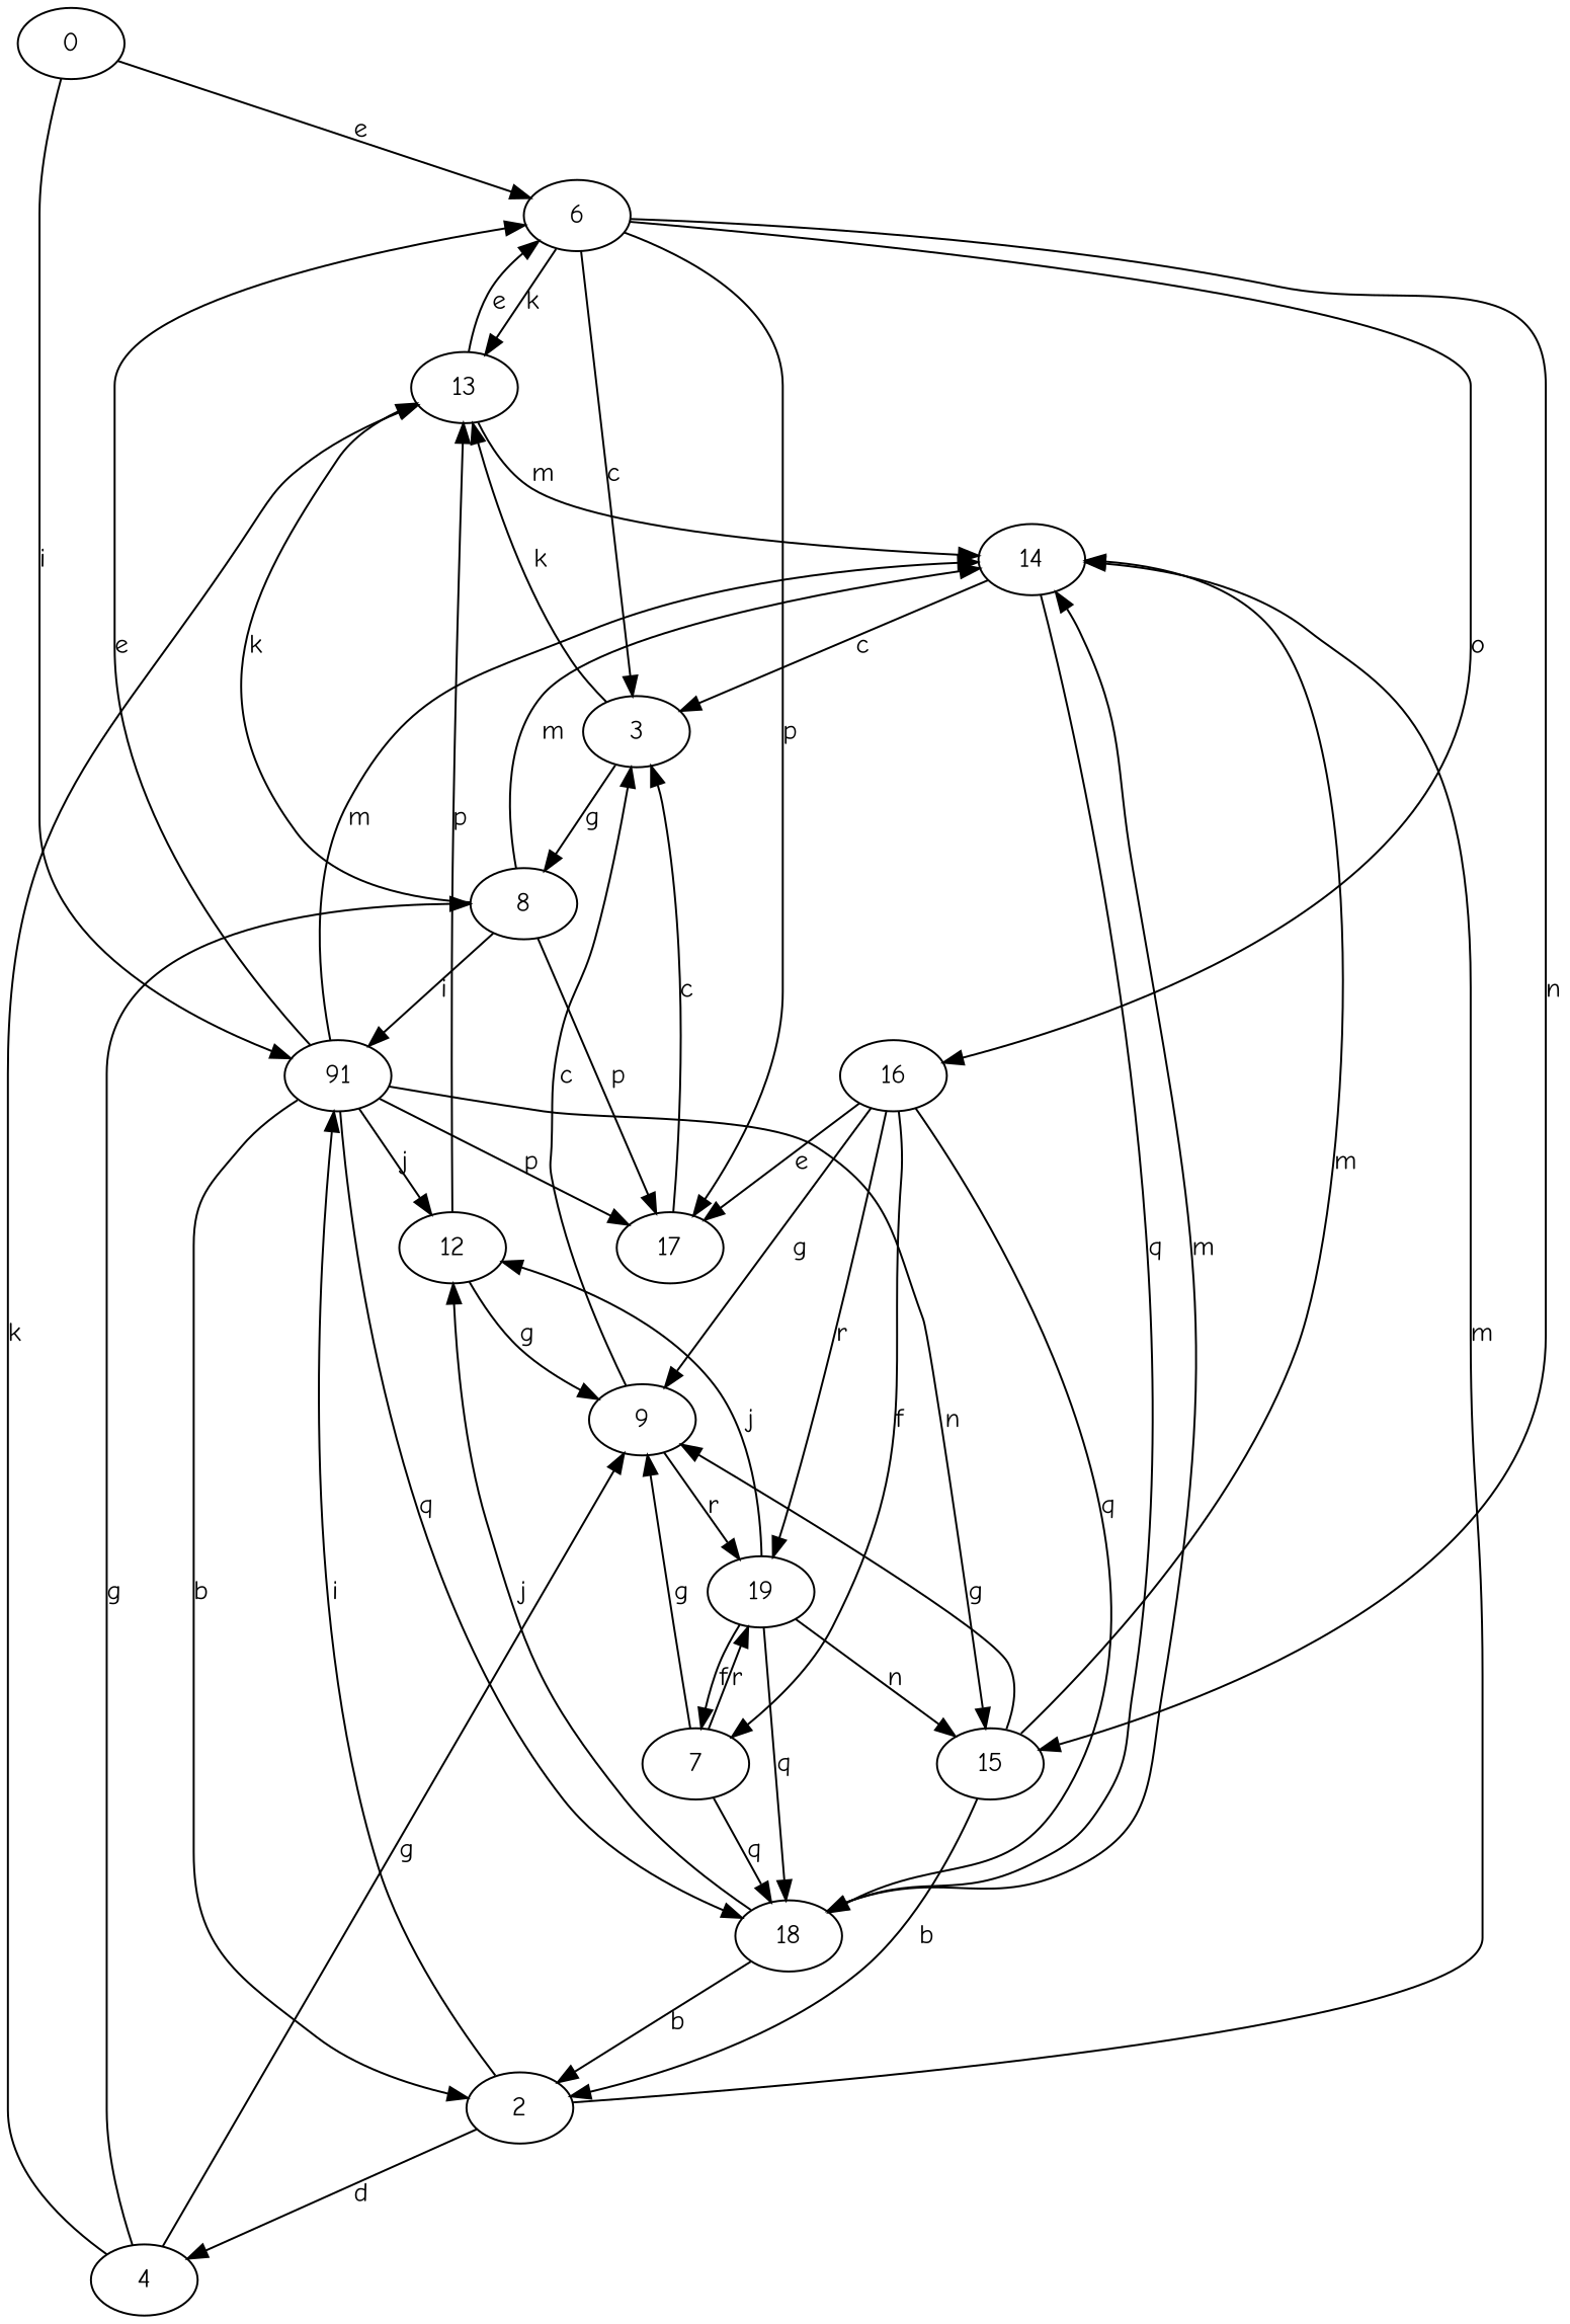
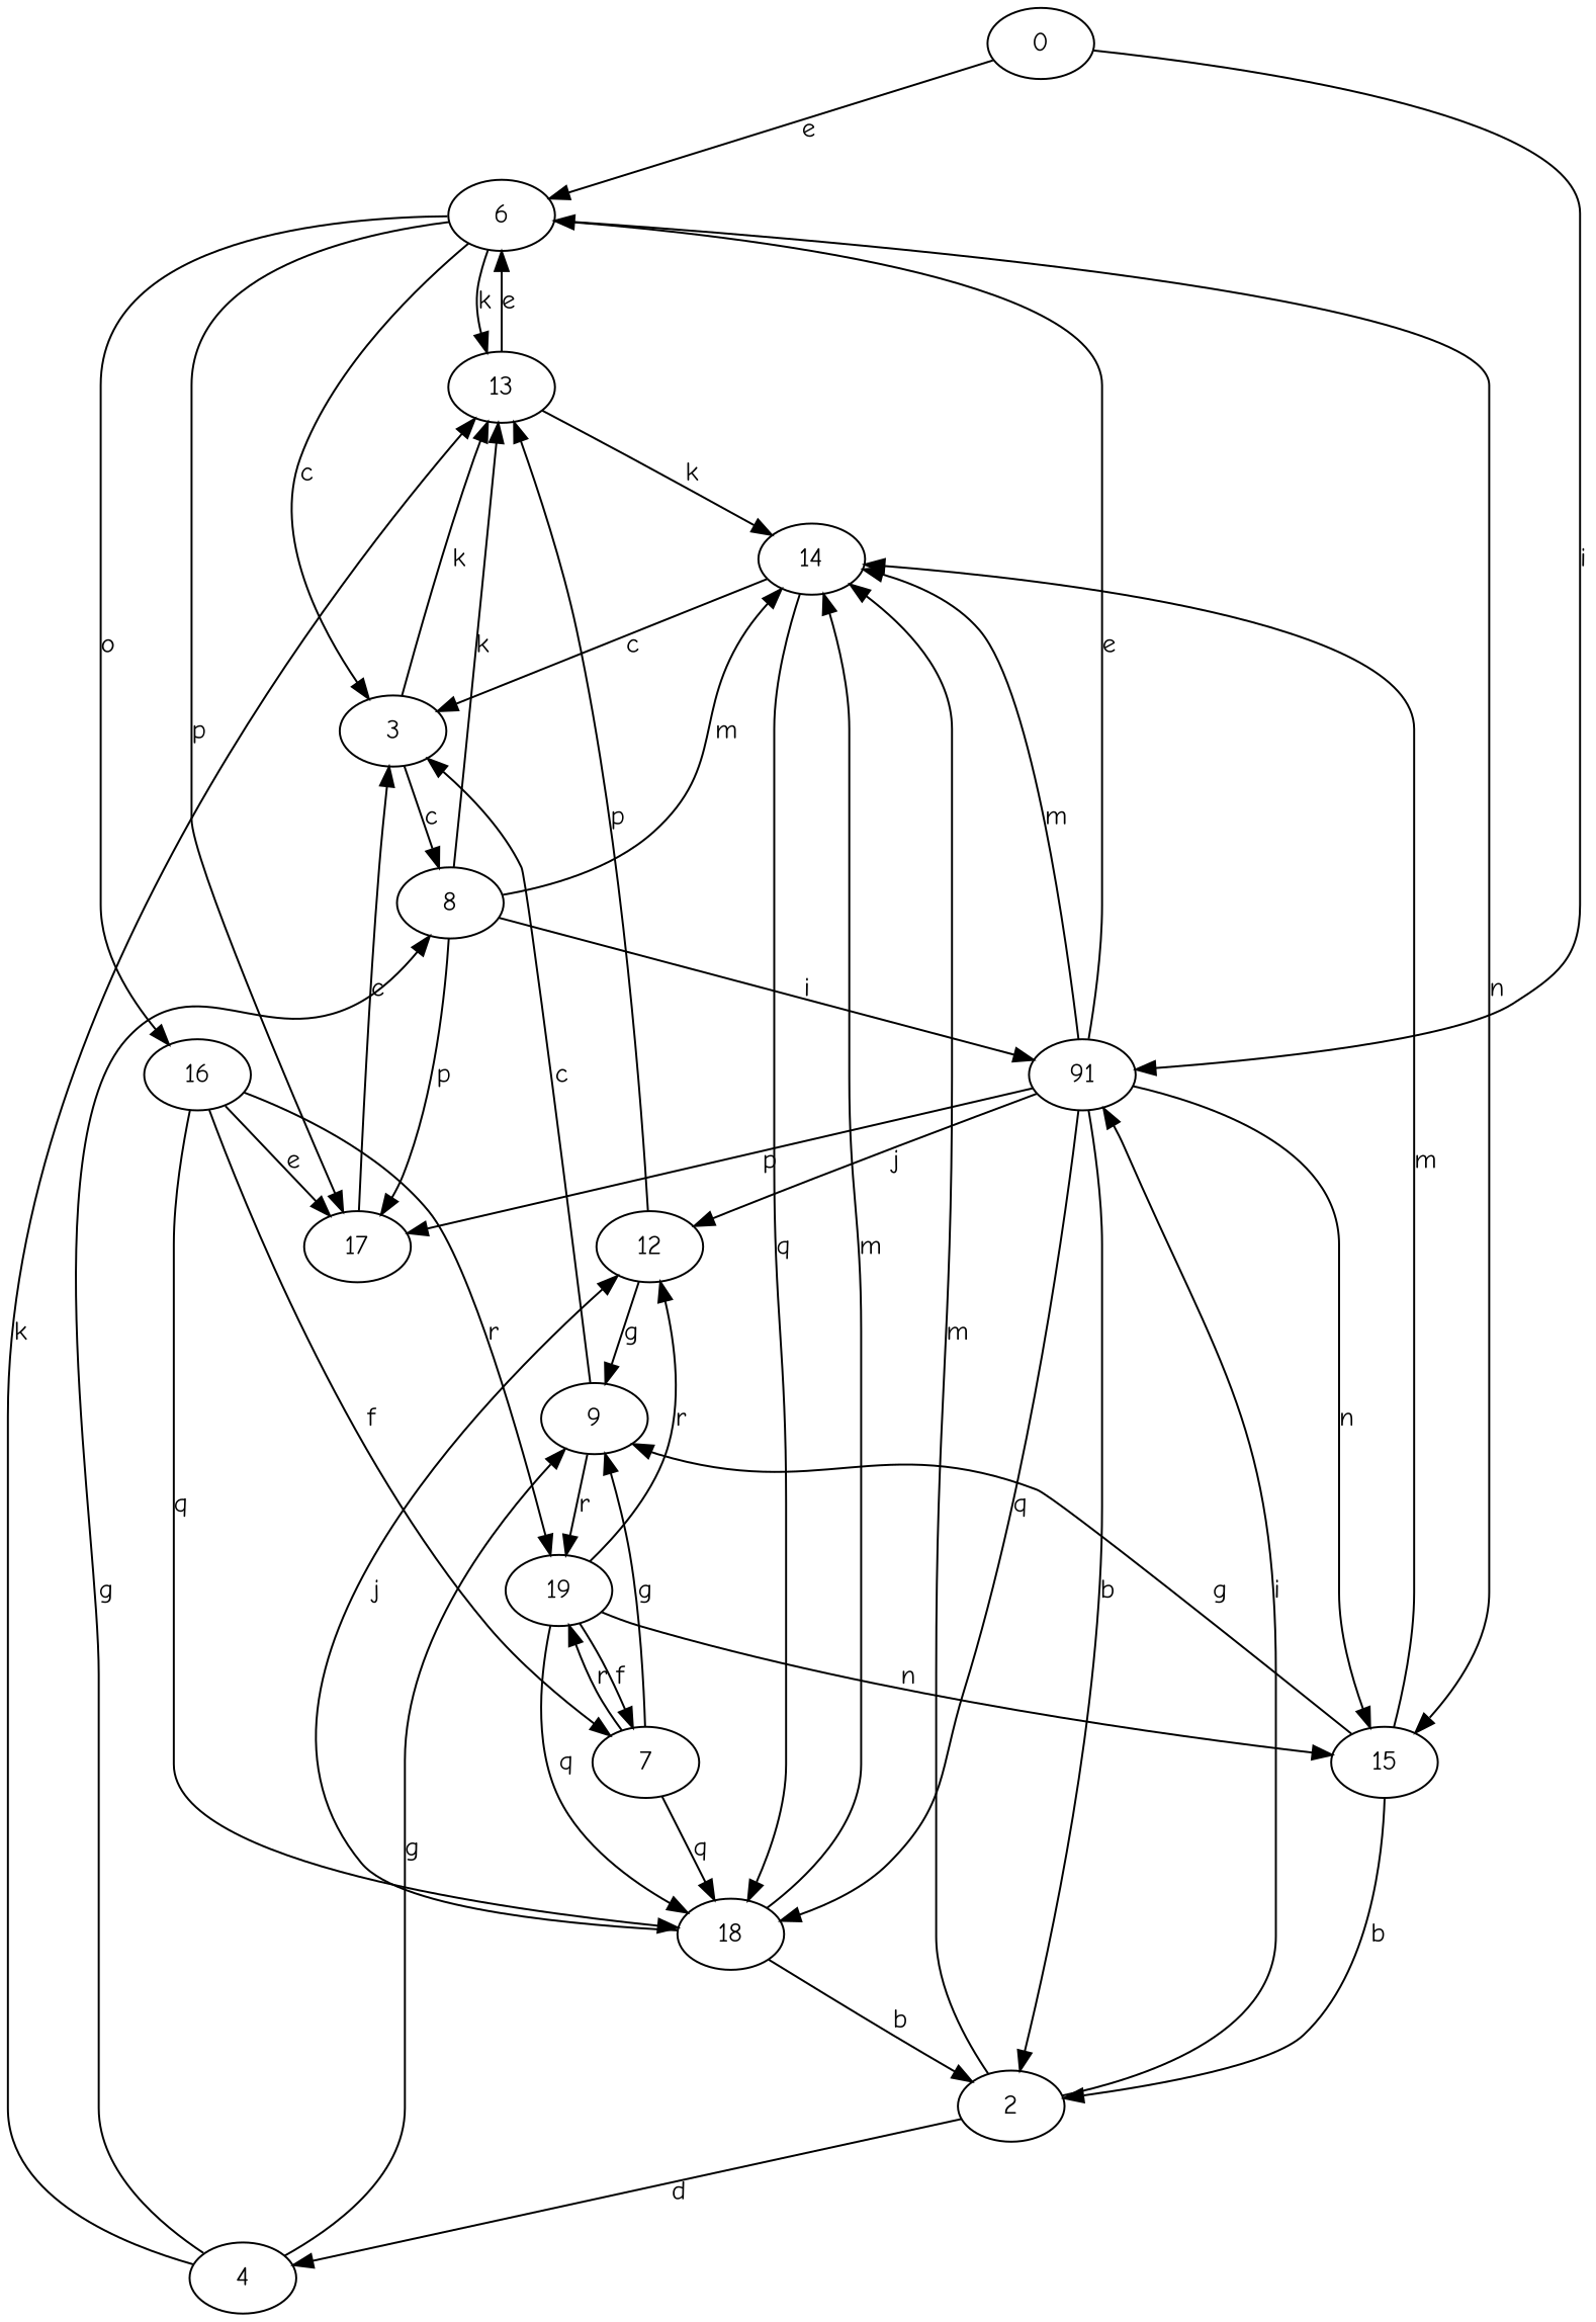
  strict digraph {
    fontname="Comic Neue"
    node [fontname="Comic Neue"]
    edge [fontname="Comic Neue"]
    0
    6
    n3 [label=91]
    13
    3
    15
    16
    17
    2
    14
    18
    12
    4
    8
    9
    19
    7
    0 -> 6 [label=e]
    0 -> n3 [label=i]
    6 -> 13 [label=k]
    6 -> 3 [label=c]
    6 -> 15 [label=n]
    6 -> 16 [label=o]
    6 -> 17 [label=p]
    n3 -> 6 [label=e]
    n3 -> 15 [label=n]
    n3 -> 17 [label=p]
    n3 -> 2 [label=b]
    n3 -> 14 [label=m]
    n3 -> 18 [label=q]
    n3 -> 12 [label=j]
    13 -> 6 [label=e]
-   13 -> 14 [label=m]
+   13 -> 14 [label=k]
    3 -> 13 [label=k]
-   3 -> 8 [label=g]
+   3 -> 8 [label=c]
    15 -> 2 [label=b]
    15 -> 14 [label=m]
    15 -> 9 [label=g]
    16 -> 17 [label=e]
    16 -> 18 [label=q]
-   16 -> 9 [label=g]
    16 -> 19 [label=r]
    16 -> 7 [label=f]
    17 -> 3 [label=c]
    2 -> n3 [label=i]
    2 -> 14 [label=m]
    2 -> 4 [label=d]
    14 -> 3 [label=c]
    14 -> 18 [label=q]
    18 -> 2 [label=b]
    18 -> 14 [label=m]
    18 -> 12 [label=j]
    12 -> 13 [label=p]
    12 -> 9 [label=g]
    4 -> 13 [label=k]
    4 -> 8 [label=g]
    4 -> 9 [label=g]
    8 -> n3 [label=i]
    8 -> 13 [label=k]
    8 -> 17 [label=p]
    8 -> 14 [label=m]
    9 -> 3 [label=c]
    9 -> 19 [label=r]
    19 -> 15 [label=n]
    19 -> 18 [label=q]
-   19 -> 12 [label=j]
+   19 -> 12 [label=r]
    19 -> 7 [label=f]
    7 -> 18 [label=q]
    7 -> 9 [label=g]
    7 -> 19 [label=r]
  }
